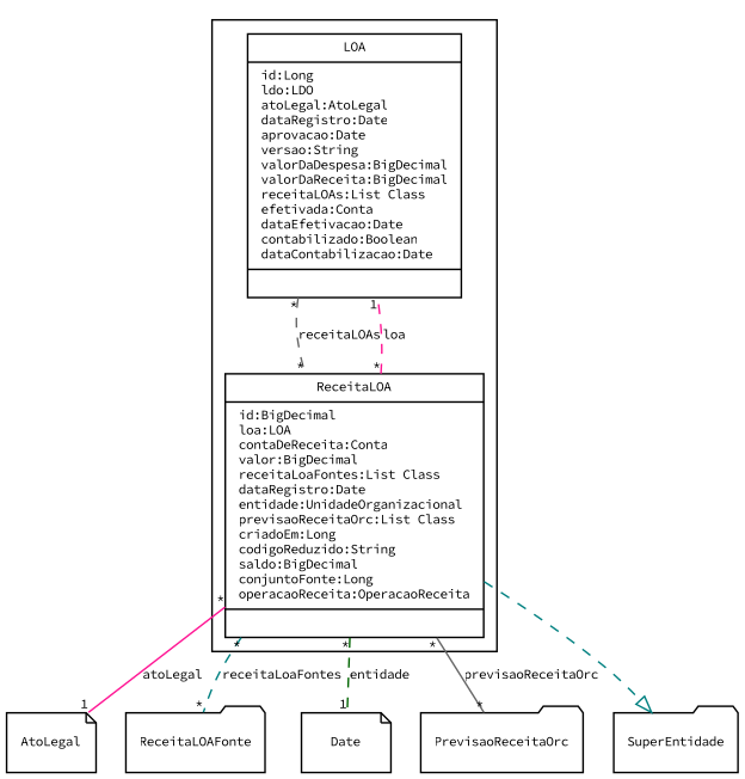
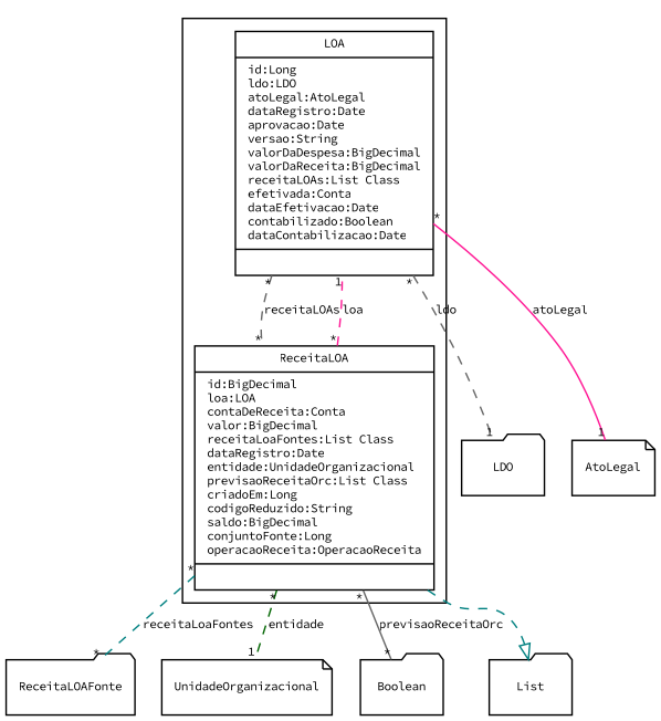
  digraph {
    fontname="Source Code Pro"
    fontsize=8
    node [fontname="Source Code Pro" fontsize=8 shape=folder]
    edge [arrowhead=none color=gray40 fontname="Source Code Pro" fontsize=8 headlabel=1 style=dashed taillabel="*"]
    n1 [label="{LOA|id:Long\lldo:LDO\latoLegal:AtoLegal\ldataRegistro:Date\laprovacao:Date\lversao:String\lvalorDaDespesa:BigDecimal\lvalorDaReceita:BigDecimal\lreceitaLOAs:List Class\lefetivada:Conta\ldataEfetivacao:Date\lcontabilizado:Boolean\ldataContabilizacao:Date\l|\l}" shape=record]
    n2 [label="{ReceitaLOA|id:BigDecimal\lloa:LOA\lcontaDeReceita:Conta\lvalor:BigDecimal\lreceitaLoaFontes:List Class\ldataRegistro:Date\lentidade:UnidadeOrganizacional\lprevisaoReceitaOrc:List Class\lcriadoEm:Long\lcodigoReduzido:String\lsaldo:BigDecimal\lconjuntoFonte:Long\loperacaoReceita:OperacaoReceita\l|\l}" shape=record]
+   LDO
    AtoLegal [shape=note]
    ReceitaLOAFonte
-   UnidadeOrganizacional [shape=note label=Date]
-   PrevisaoReceitaOrc
-   SuperEntidade
+   UnidadeOrganizacional [shape=note]
+   PrevisaoReceitaOrc [label=Boolean]
+   SuperEntidade [label=List]
    subgraph cluster_1 {
      n1
      n2
    }
    n1 -> n2 [headlabel="*" label=receitaLOAs]
-   n2 -> AtoLegal [color=deeppink label=atoLegal style=solid]
+   n1 -> LDO [label=ldo]
+   n1 -> AtoLegal [color=deeppink label=atoLegal style=solid]
    n2 -> n1 [color=deeppink label=loa]
    n2 -> ReceitaLOAFonte [color=teal headlabel="*" label=receitaLoaFontes]
    n2 -> UnidadeOrganizacional [color=darkgreen label=entidade]
    n2 -> PrevisaoReceitaOrc [headlabel="*" label=previsaoReceitaOrc style=solid]
    n2 -> SuperEntidade [arrowhead=empty color=teal headlabel="" taillabel=""]
  }
